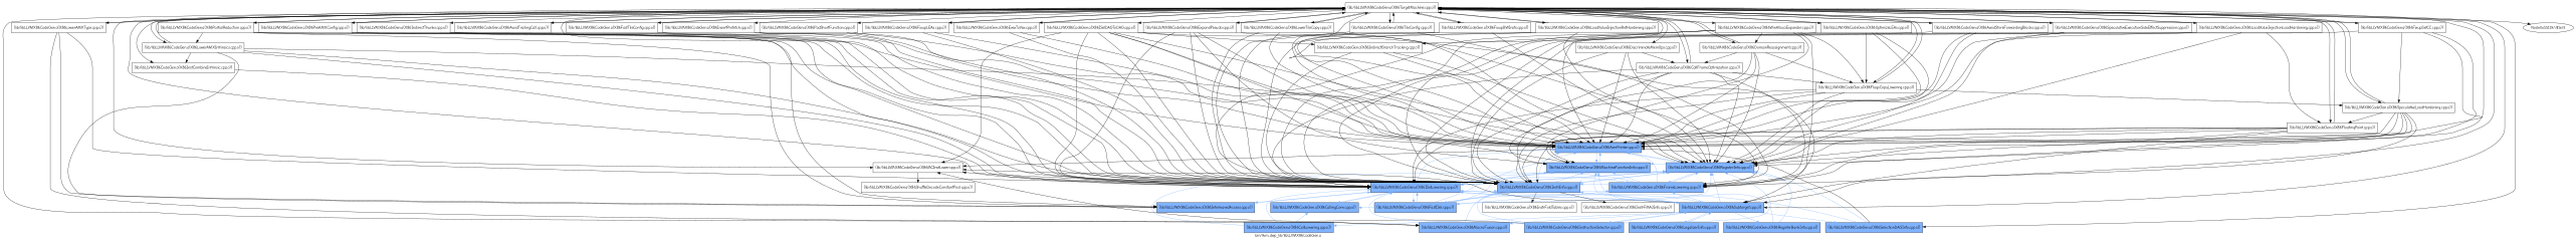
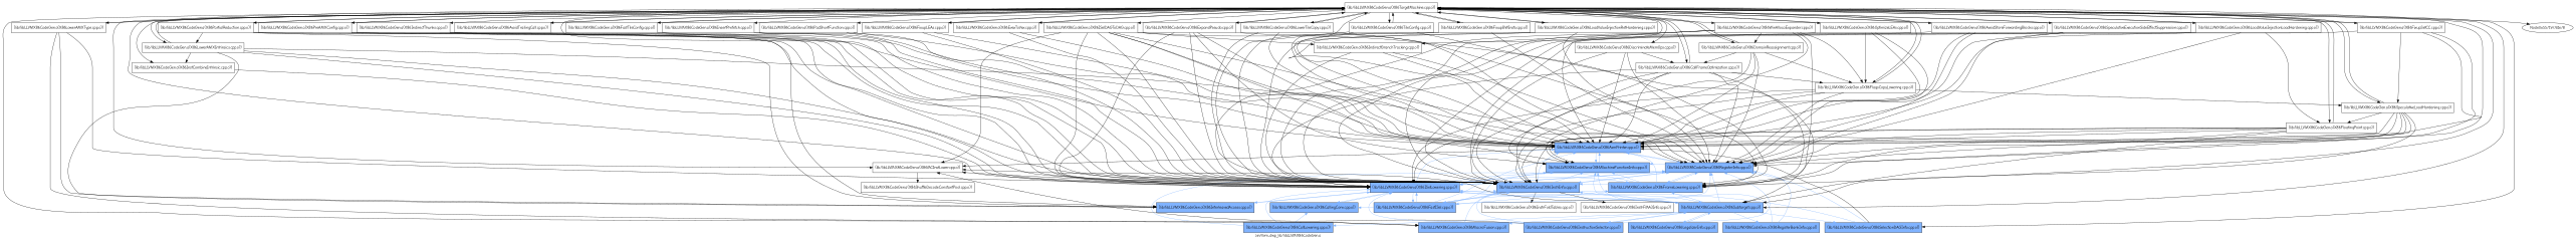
  digraph {
    fontname="Comic Neue"
    label="bin/llvm-dwp_lib/libLLVMX86CodeGen.a"
    rankdir=TB
    node [fontname="Comic Neue" group=0 shape=box]
    edge [fontname="Comic Neue"]
    n1 [fillcolor="0.600000 0.5 1" group=1 label="{lib/libLLVMX86CodeGen.a(X86AsmPrinter.cpp.o)}" style=filled]
    n2 [label="{lib/libLLVMX86CodeGen.a(X86MCInstLower.cpp.o)}"]
    n3 [fillcolor="0.600000 0.5 1" group=1 label="{lib/libLLVMX86CodeGen.a(X86MachineFunctionInfo.cpp.o)}" style=filled]
    n4 [fillcolor="0.600000 0.5 1" group=1 label="{lib/libLLVMX86CodeGen.a(X86RegisterInfo.cpp.o)}" style=filled]
    n5 [label="{lib/libLLVMX86CodeGen.a(X86ShuffleDecodeConstantPool.cpp.o)}"]
    n6 [fillcolor="0.600000 0.5 1" group=1 label="{lib/libLLVMX86CodeGen.a(X86ISelLowering.cpp.o)}" style=filled]
    n7 [fillcolor="0.600000 0.5 1" group=1 label="{lib/libLLVMX86CodeGen.a(X86InstrInfo.cpp.o)}" style=filled]
    n8 [fillcolor="0.600000 0.5 1" group=1 label="{lib/libLLVMX86CodeGen.a(X86FrameLowering.cpp.o)}" style=filled]
    n9 [fillcolor="0.600000 0.5 1" group=1 label="{lib/libLLVMX86CodeGen.a(X86FastISel.cpp.o)}" style=filled]
    n10 [fillcolor="0.600000 0.5 1" group=1 label="{lib/libLLVMX86CodeGen.a(X86CallingConv.cpp.o)}" style=filled]
    n11 [fillcolor="0.600000 0.5 1" group=1 label="{lib/libLLVMX86CodeGen.a(X86InterleavedAccess.cpp.o)}" style=filled]
    n12 [fillcolor="0.600000 0.5 1" group=1 label="{lib/libLLVMX86CodeGen.a(X86Subtarget.cpp.o)}" style=filled]
    n13 [label="{lib/libLLVMX86CodeGen.a(X86InstrFoldTables.cpp.o)}"]
    n14 [label="{lib/libLLVMX86CodeGen.a(X86InstrFMA3Info.cpp.o)}"]
    n15 [fillcolor="0.600000 0.5 1" group=1 label="{lib/libLLVMX86CodeGen.a(X86SelectionDAGInfo.cpp.o)}" style=filled]
    n16 [fillcolor="0.600000 0.5 1" group=1 label="{lib/libLLVMX86CodeGen.a(X86MacroFusion.cpp.o)}" style=filled]
    n17 [fillcolor="0.600000 0.5 1" group=1 label="{lib/libLLVMX86CodeGen.a(X86CallLowering.cpp.o)}" style=filled]
    n18 [fillcolor="0.600000 0.5 1" group=1 label="{lib/libLLVMX86CodeGen.a(X86LegalizerInfo.cpp.o)}" style=filled]
    n19 [fillcolor="0.600000 0.5 1" group=1 label="{lib/libLLVMX86CodeGen.a(X86RegisterBankInfo.cpp.o)}" style=filled]
    n20 [fillcolor="0.600000 0.5 1" group=1 label="{lib/libLLVMX86CodeGen.a(X86InstructionSelector.cpp.o)}" style=filled]
    n21 [label="{lib/libLLVMX86CodeGen.a(X86TargetMachine.cpp.o)}"]
    n22 [label="{lib/libLLVMX86CodeGen.a(X86ExpandPseudo.cpp.o)}"]
    n23 [label="{lib/libLLVMX86CodeGen.a(X86LowerTileCopy.cpp.o)}"]
    n24 [label="{lib/libLLVMX86CodeGen.a(X86FloatingPoint.cpp.o)}"]
    n25 [label="{lib/libLLVMX86CodeGen.a(X86LoadValueInjectionLoadHardening.cpp.o)}"]
    n26 [label="{lib/libLLVMX86CodeGen.a(X86FastTileConfig.cpp.o)}"]
    n27 [label="{lib/libLLVMX86CodeGen.a(X86TileConfig.cpp.o)}"]
    n28 [label="{lib/libLLVMX86CodeGen.a(X86SpeculativeLoadHardening.cpp.o)}"]
    n29 [label="{lib/libLLVMX86CodeGen.a(X86FlagsCopyLowering.cpp.o)}"]
    n30 [label="{lib/libLLVMX86CodeGen.a(X86FixupSetCC.cpp.o)}"]
    n31 [label="{lib/libLLVMX86CodeGen.a(X86OptimizeLEAs.cpp.o)}"]
    n32 [label="{lib/libLLVMX86CodeGen.a(X86CallFrameOptimization.cpp.o)}"]
    n33 [label="{lib/libLLVMX86CodeGen.a(X86InstCombineIntrinsic.cpp.o)}"]
    n34 [label="{lib/libLLVMX86CodeGen.a(X86SpeculativeExecutionSideEffectSuppression.cpp.o)}"]
    n35 [label="{lib/libLLVMX86CodeGen.a(X86IndirectThunks.cpp.o)}"]
    n36 [label="{lib/libLLVMX86CodeGen.a(X86LoadValueInjectionRetHardening.cpp.o)}"]
    n37 [label="{lib/libLLVMX86CodeGen.a(X86AvoidTrailingCall.cpp.o)}"]
    n38 [label="{lib/libLLVMX86CodeGen.a(X86AvoidStoreForwardingBlocks.cpp.o)}"]
    n39 [label="{lib/libLLVMX86CodeGen.a(X86ISelDAGToDAG.cpp.o)}"]
    n40 [label="{lib/libLLVMX86CodeGen.a(X86IndirectBranchTracking.cpp.o)}"]
    n41 [label="{lib/libLLVMX86CodeGen.a(X86EvexToVex.cpp.o)}"]
    n42 [label="{lib/libLLVMX86CodeGen.a(X86DiscriminateMemOps.cpp.o)}"]
    n43 [label="{lib/libLLVMX86CodeGen.a(X86InsertPrefetch.cpp.o)}"]
    n44 [label="{lib/libLLVMX86CodeGen.a(X86FixupBWInsts.cpp.o)}"]
    n45 [label="{lib/libLLVMX86CodeGen.a(X86PadShortFunction.cpp.o)}"]
    n46 [label="{lib/libLLVMX86CodeGen.a(X86FixupLEAs.cpp.o)}"]
    n47 [label="{lib/libLLVMX86CodeGen.a(X86LowerAMXIntrinsics.cpp.o)}"]
    n48 [label="{lib/libLLVMX86CodeGen.a(X86LowerAMXType.cpp.o)}"]
    n49 [label="{lib/libLLVMX86CodeGen.a(X86PreAMXConfig.cpp.o)}"]
    n50 [label="{lib/libLLVMX86CodeGen.a(X86DomainReassignment.cpp.o)}"]
    n51 [label="{lib/libLLVMX86CodeGen.a(X86PartialReduction.cpp.o)}"]
    n52 [label="{lib/libLLVMX86CodeGen.a(X86WinAllocaExpander.cpp.o)}"]
-   Node0x557197741e78 [label=Node0x551197741e78 group="" shape=""]
+   Node0x557197741e78 [group="" shape=""]
    subgraph sub_1 {
      rank=same
      n1
    }
    subgraph sub_2 {
      rank=same
      n2
      n3
      n4
    }
    subgraph sub_3 {
      rank=same
      n5
      n6
      n7
      n8
    }
    subgraph sub_4 {
      rank=same
      n9
      n10
      n11
      n12
      n13
      n14
    }
    n1 -> n2
    n1 -> n3 [color="0.600000 0.5 1"]
    n1 -> n4 [color="0.600000 0.5 1"]
    n2 -> n5
    n3 -> n1 [color="0.600000 0.5 1"]
    n3 -> n4 [color="0.600000 0.5 1"]
    n4 -> n1 [color="0.600000 0.5 1"]
    n4 -> n3 [color="0.600000 0.5 1"]
    n4 -> n6 [color="0.600000 0.5 1"]
    n4 -> n7 [color="0.600000 0.5 1"]
    n4 -> n8 [color="0.600000 0.5 1"]
    n6 -> n1 [color="0.600000 0.5 1"]
    n6 -> n2
    n6 -> n3 [color="0.600000 0.5 1"]
    n6 -> n4 [color="0.600000 0.5 1"]
    n6 -> n7 [color="0.600000 0.5 1"]
    n6 -> n8 [color="0.600000 0.5 1"]
    n6 -> n9 [color="0.600000 0.5 1"]
    n6 -> n10 [color="0.600000 0.5 1"]
    n6 -> n11 [color="0.600000 0.5 1"]
    n6 -> n12 [color="0.600000 0.5 1"]
    n7 -> n1 [color="0.600000 0.5 1"]
    n7 -> n3 [color="0.600000 0.5 1"]
    n7 -> n4 [color="0.600000 0.5 1"]
    n7 -> n6 [color="0.600000 0.5 1"]
    n7 -> n8 [color="0.600000 0.5 1"]
    n7 -> n9 [color="0.600000 0.5 1"]
    n7 -> n13
    n7 -> n14
    n8 -> n1 [color="0.600000 0.5 1"]
    n8 -> n3 [color="0.600000 0.5 1"]
    n8 -> n4 [color="0.600000 0.5 1"]
    n8 -> n6 [color="0.600000 0.5 1"]
    n8 -> n7 [color="0.600000 0.5 1"]
    n8 -> n9 [color="0.600000 0.5 1"]
    n9 -> n1 [color="0.600000 0.5 1"]
    n9 -> n3 [color="0.600000 0.5 1"]
    n9 -> n4 [color="0.600000 0.5 1"]
    n9 -> n6 [color="0.600000 0.5 1"]
    n9 -> n7 [color="0.600000 0.5 1"]
    n9 -> n10 [color="0.600000 0.5 1"]
    n9 -> n12 [color="0.600000 0.5 1"]
    n10 -> n6 [color="0.600000 0.5 1"]
    n11 -> n6 [color="0.600000 0.5 1"]
    n12 -> n2
    n12 -> n3 [color="0.600000 0.5 1"]
    n12 -> n4 [color="0.600000 0.5 1"]
    n12 -> n6 [color="0.600000 0.5 1"]
    n12 -> n7 [color="0.600000 0.5 1"]
    n12 -> n8 [color="0.600000 0.5 1"]
    n12 -> n15 [color="0.600000 0.5 1"]
    n12 -> n16 [color="0.600000 0.5 1"]
    n12 -> n17 [color="0.600000 0.5 1"]
    n12 -> n18 [color="0.600000 0.5 1"]
    n12 -> n19 [color="0.600000 0.5 1"]
    n12 -> n20 [color="0.600000 0.5 1"]
    n15 -> n1
    n15 -> n4 [color="0.600000 0.5 1"]
    n15 -> n6 [color="0.600000 0.5 1"]
    n16 -> n7 [color="0.600000 0.5 1"]
    n17 -> n4 [color="0.600000 0.5 1"]
    n17 -> n6 [color="0.600000 0.5 1"]
    n17 -> n10 [color="0.600000 0.5 1"]
    n18 -> n12 [color="0.600000 0.5 1"]
    n19 -> n3 [color="0.600000 0.5 1"]
    n19 -> n4 [color="0.600000 0.5 1"]
    n20 -> n2
    n20 -> n4 [color="0.600000 0.5 1"]
    n20 -> n6 [color="0.600000 0.5 1"]
    n20 -> n7 [color="0.600000 0.5 1"]
    n20 -> n12 [color="0.600000 0.5 1"]
    n21 -> n1
    n21 -> n2
    n21 -> n4
    n21 -> n6
    n21 -> n7
    n21 -> n8
    n21 -> n12
    n21 -> n15
    n21 -> n16
    n21 -> n22
    n21 -> n23
    n21 -> n24
    n21 -> n25
    n21 -> n26
    n21 -> n27
    n21 -> n28
    n21 -> n29
    n21 -> n30
    n21 -> n31
    n21 -> n32
    n21 -> n33
    n21 -> n34
    n21 -> n35
    n21 -> n36
    n21 -> n37
    n21 -> n38
    n21 -> n39
    n21 -> n40
    n21 -> n41
    n21 -> n42
    n21 -> n43
    n21 -> n44
    n21 -> n45
    n21 -> n46
    n21 -> n47
    n21 -> n48
    n21 -> n49
    n21 -> n50
    n21 -> n51
    n21 -> n52
    n21 -> Node0x557197741e78
    n22 -> n1
    n22 -> n3
    n22 -> n6
    n22 -> n7
    n22 -> n8
    n22 -> n21
    n23 -> n1
    n23 -> n4
    n23 -> n7
    n23 -> n21
    n24 -> n1
    n24 -> n3
    n24 -> n4
    n24 -> n7
    n24 -> n8
    n24 -> n12
    n24 -> n21
    n25 -> n1
    n25 -> n4
    n25 -> n7
    n25 -> n21
    n25 -> n24
    n26 -> n1
    n26 -> n7
    n26 -> n21
    n27 -> n1
    n27 -> n7
    n27 -> n8
    n27 -> n21
    n28 -> n1
    n28 -> n4
    n28 -> n6
    n28 -> n7
    n28 -> n8
    n28 -> n12
    n28 -> n21
    n28 -> n24
    n29 -> n1
    n29 -> n4
    n29 -> n6
    n29 -> n7
    n29 -> n21
    n29 -> n28
    n30 -> n1
    n30 -> n4
    n30 -> n7
    n30 -> n21
    n30 -> n28
    n31 -> n1
    n31 -> n4
    n31 -> n7
    n31 -> n21
    n31 -> n29
    n32 -> n1
    n32 -> n3
    n32 -> n4
    n32 -> n6
    n32 -> n7
    n32 -> n8
    n32 -> n21
    n32 -> n29
    n33 -> n6
    n34 -> n1
    n34 -> n4
    n34 -> n7
    n34 -> n21
    n35 -> n1
    n35 -> n6
    n35 -> n7
    n36 -> n1
    n36 -> n4
    n36 -> n7
    n36 -> n21
    n37 -> n7
    n37 -> n21
    n38 -> n1
    n38 -> n4
    n38 -> n7
    n38 -> n21
    n39 -> n1
    n39 -> n2
    n39 -> n3
    n39 -> n4
    n39 -> n6
    n39 -> n7
    n39 -> n12
    n39 -> n40
    n40 -> n1
    n40 -> n4
    n40 -> n7
    n41 -> n1
    n41 -> n7
    n41 -> n21
    n42 -> n1
    n42 -> n4
    n42 -> n7
    n42 -> n32
    n43 -> n1
    n43 -> n7
    n44 -> n1
    n44 -> n4
    n44 -> n7
    n44 -> n21
    n45 -> n1
    n45 -> n7
    n46 -> n1
    n46 -> n7
    n46 -> n21
    n47 -> n4
    n47 -> n6
    n47 -> n7
    n47 -> n11
    n47 -> n21
    n47 -> n33
    n48 -> n6
    n48 -> n11
    n48 -> n16
    n48 -> n21
    n49 -> n6
    n49 -> n7
    n49 -> n11
    n49 -> n21
    n50 -> n1
    n50 -> n4
    n50 -> n7
    n50 -> n21
    n50 -> n29
    n50 -> n32
    n51 -> n6
    n51 -> n7
    n51 -> n11
    n51 -> n21
    n51 -> n47
    n52 -> n1
    n52 -> n3
    n52 -> n6
    n52 -> n7
    n52 -> n8
    n52 -> n29
    n52 -> n50
  }
